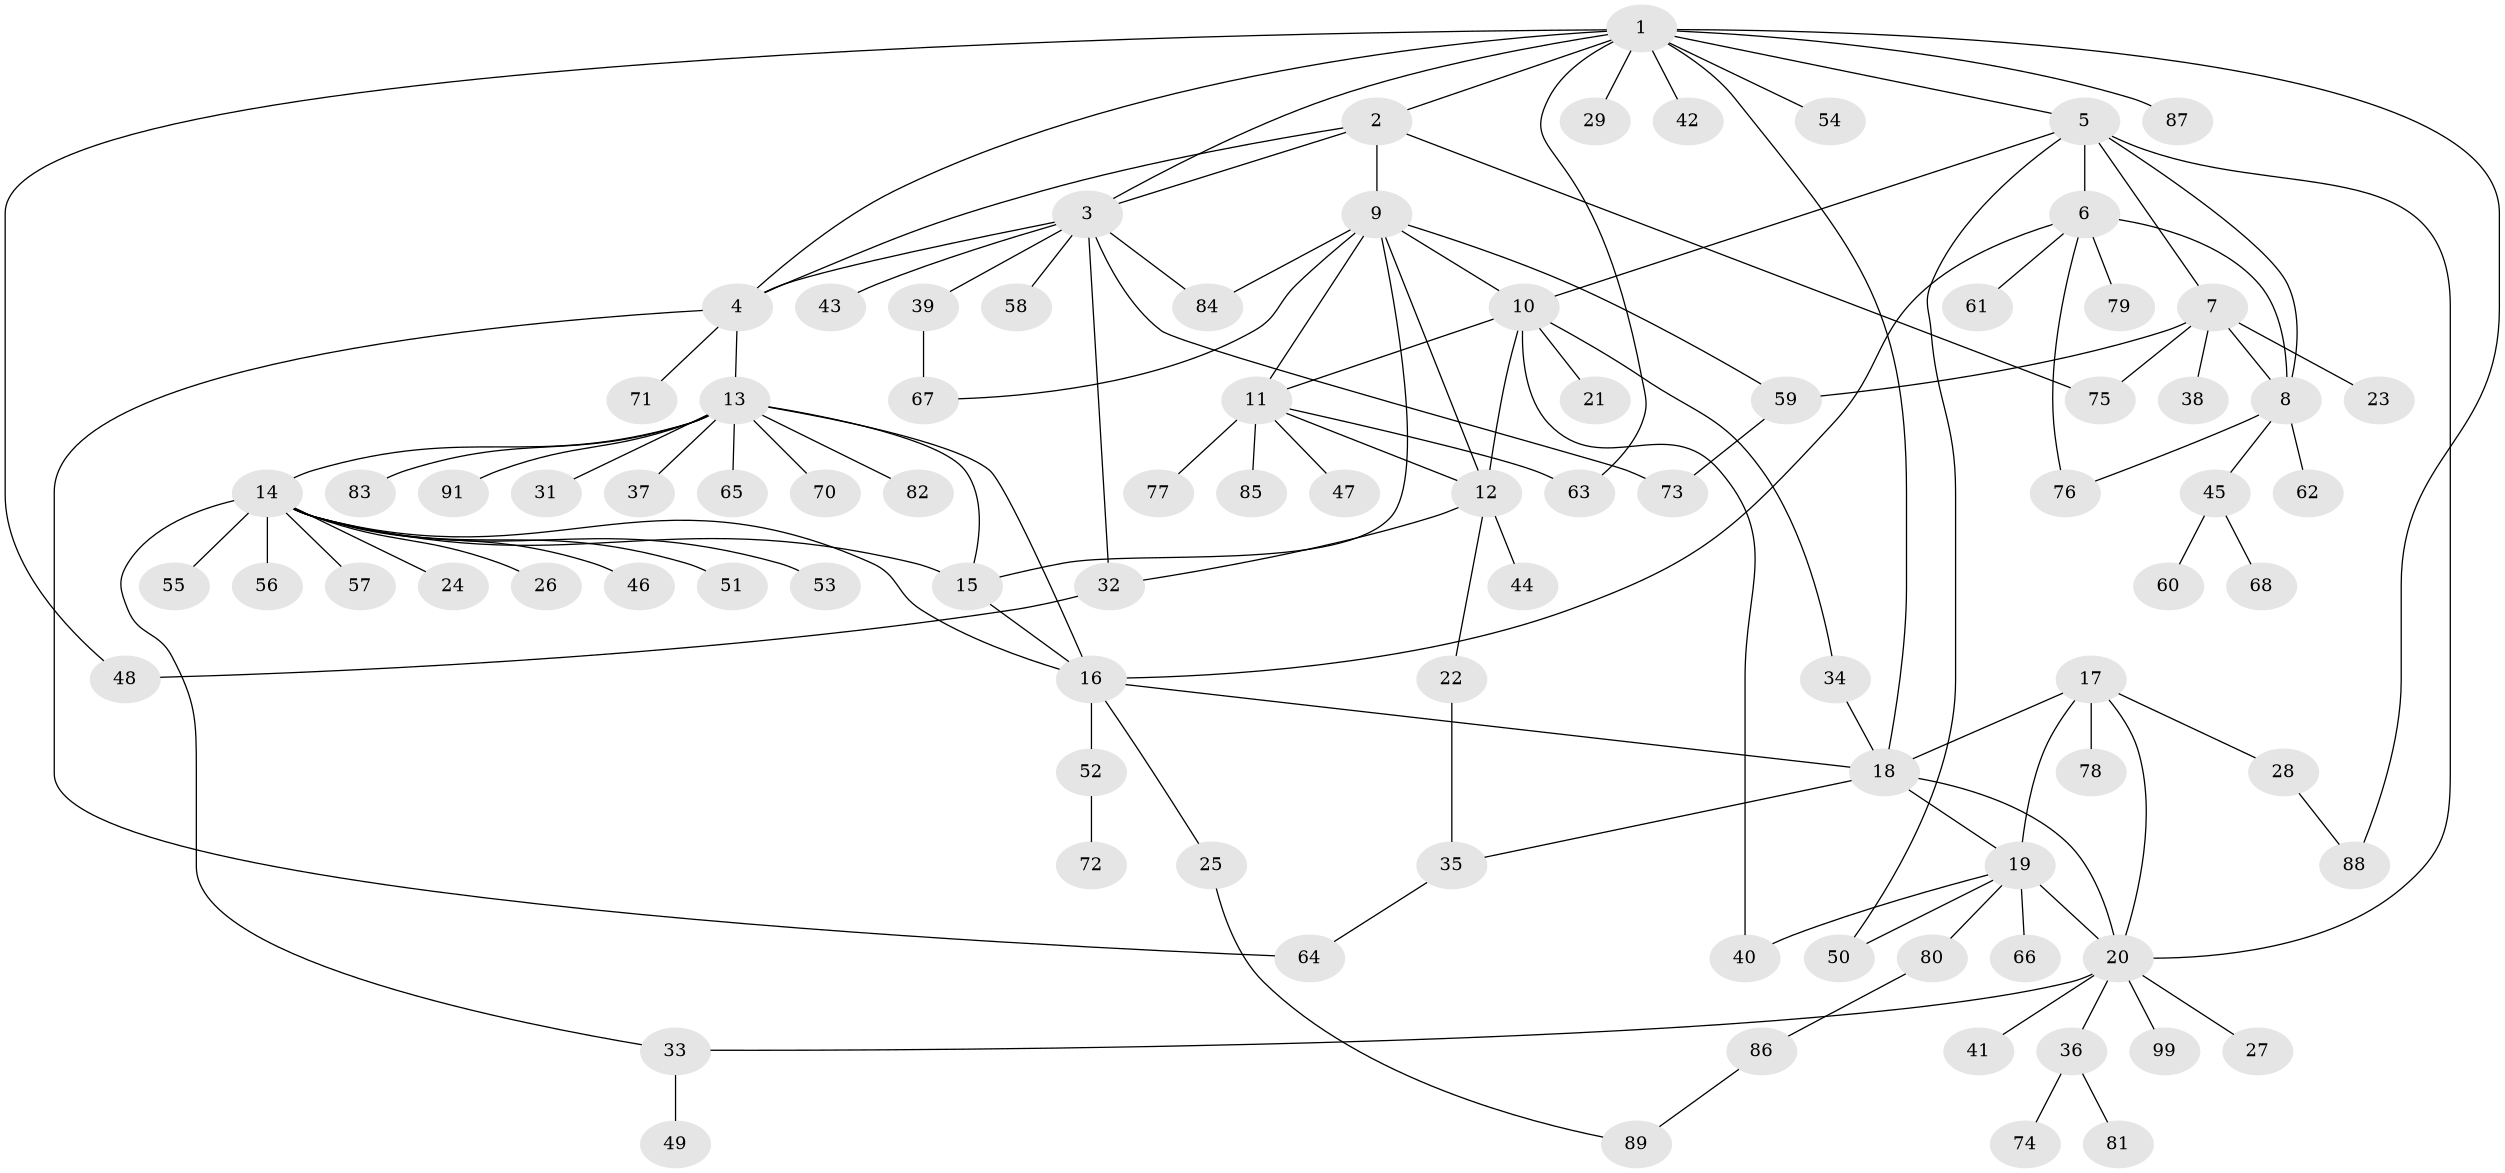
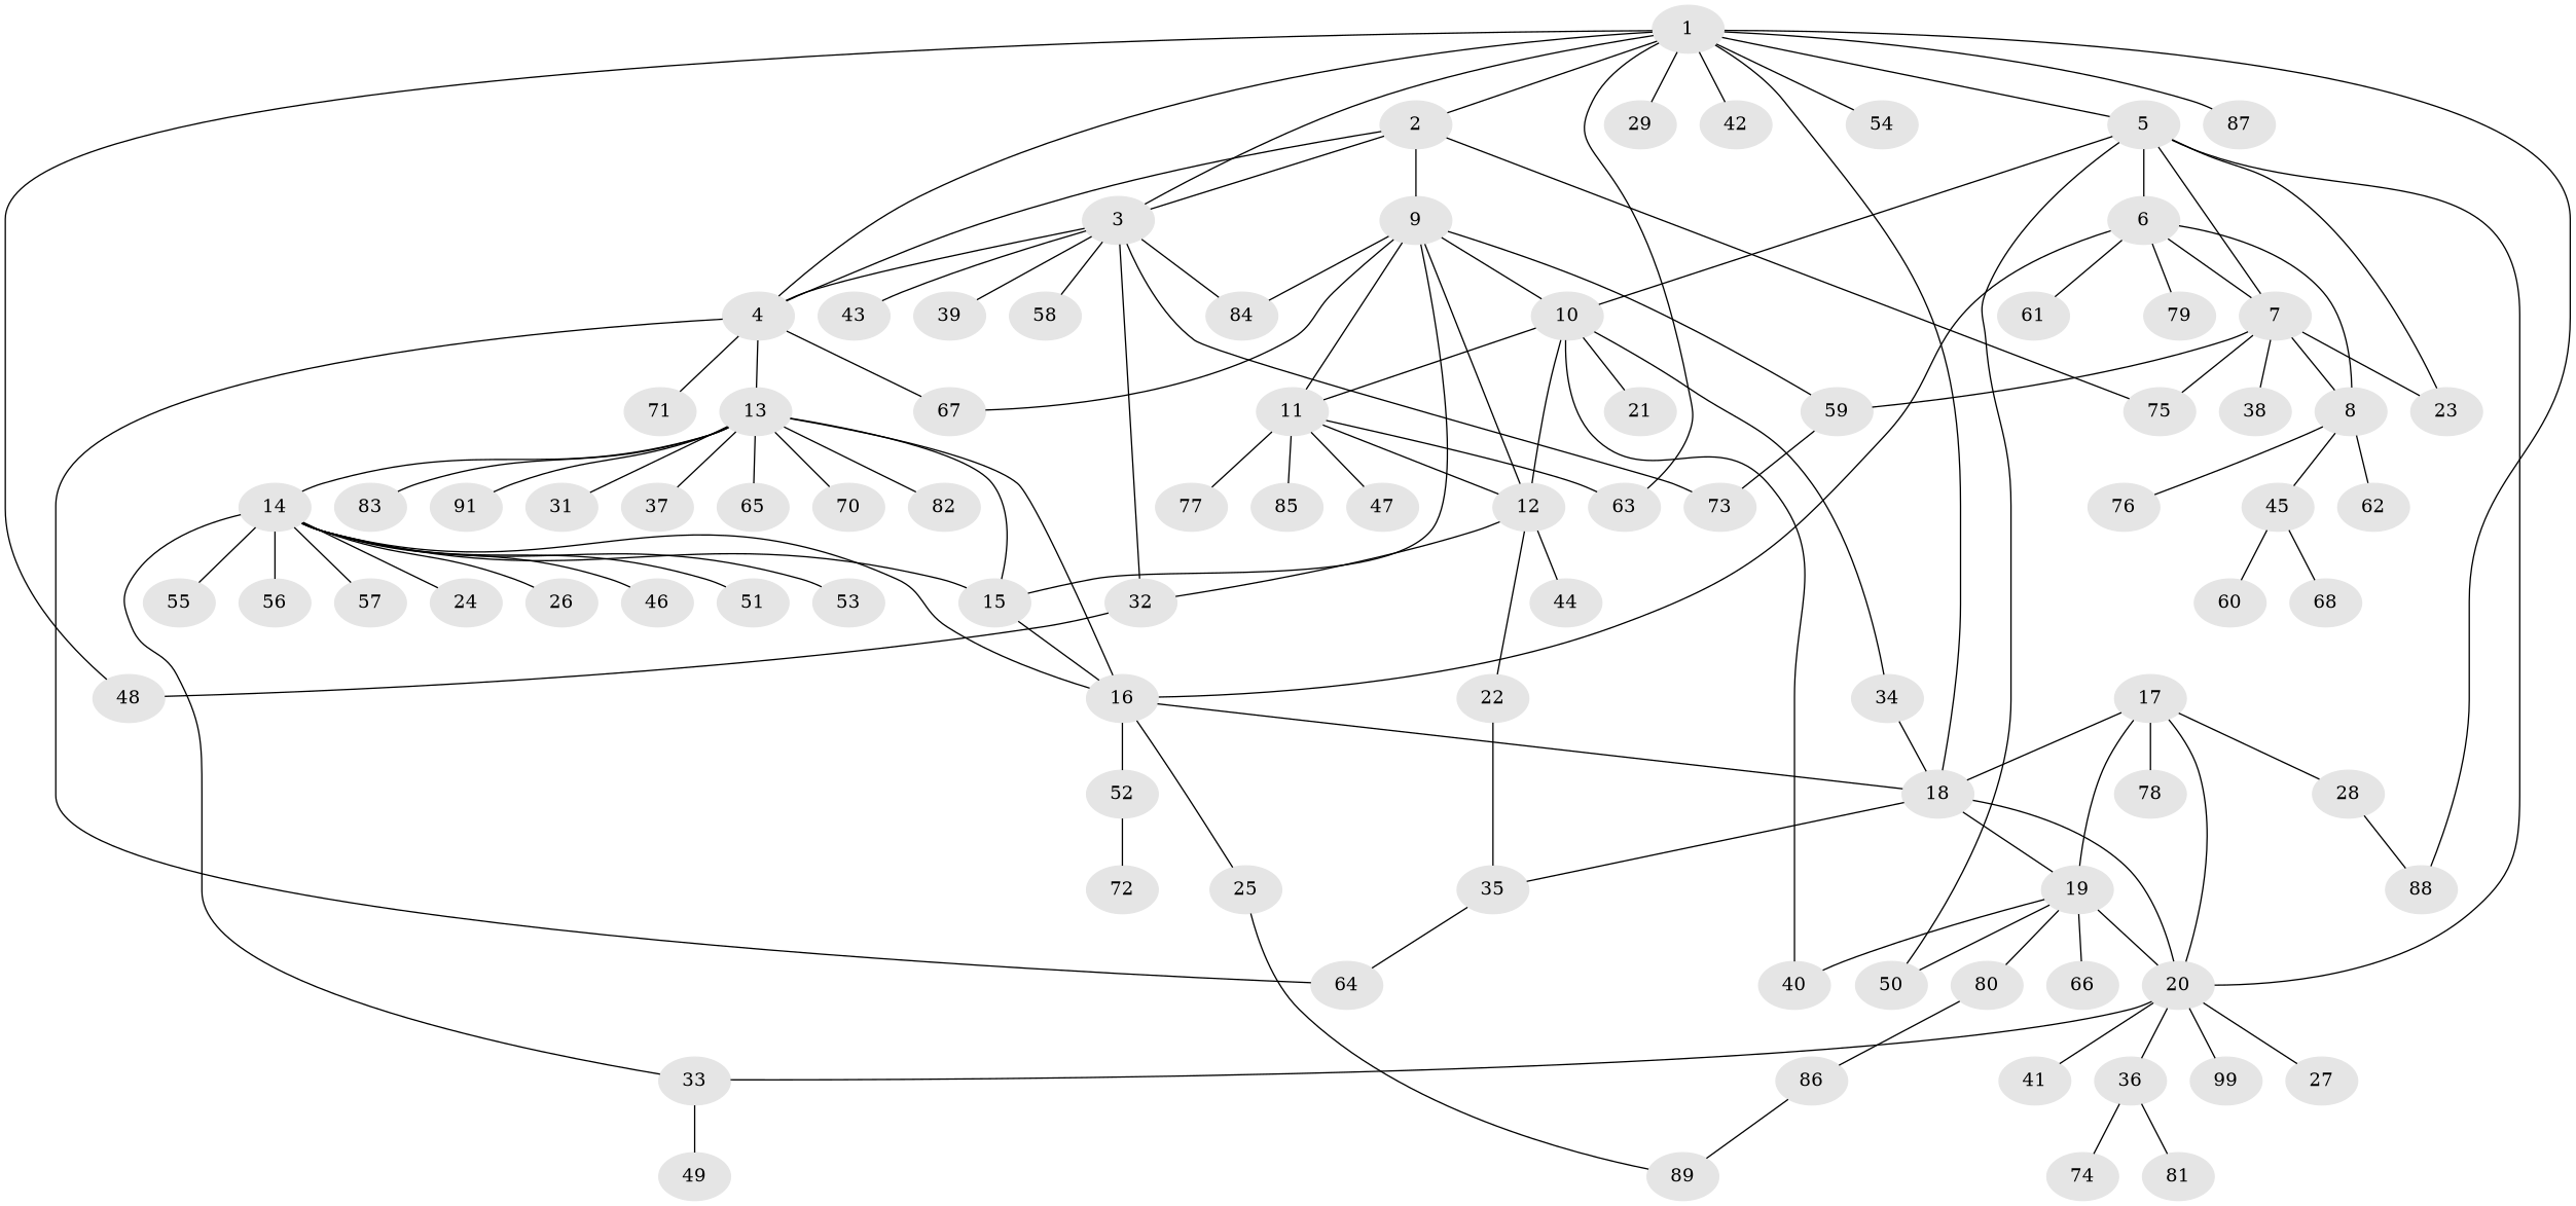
  graph {
    node [color=gray90 style=filled]
    1
    2
    3
    4
    5
    18
    29
    42
    48
    54
    63
    87
    88
    9
    75
    39
    43
    58
    73
    84
    32
    13
    64
    67
    71
    6
    7
    8
    10
    20
    50
    19
    35
    59
    11
    12
    15
    25
    89
    16
    14
    31
    37
    65
    70
    82
    83
    91
    61
    79
    23
    38
    45
    62
    76
    21
    34
    40
    33
    27
    36
    41
    n63 [label=99]
    52
    60
    68
    47
    77
    85
    22
    44
    24
    26
    46
    51
    53
    55
    56
    57
    49
    72
    17
    28
    78
    66
    80
    86
    74
    81
    1 -- 2
    1 -- 3
    1 -- 4
    1 -- 5
    1 -- 18
    1 -- 29
    1 -- 42
    1 -- 48
    1 -- 54
    1 -- 63
    1 -- 87
    1 -- 88
    2 -- 3
    2 -- 4
    2 -- 9
    2 -- 75
    3 -- 4
    3 -- 39
    3 -- 43
    3 -- 58
    3 -- 73
    3 -- 84
    3 -- 32
    4 -- 13
    4 -- 64
-   39 -- 67
+   4 -- 67
    4 -- 71
    5 -- 6
    5 -- 7
-   5 -- 8
+   5 -- 23
    5 -- 10
    5 -- 20
    5 -- 50
    18 -- 20
    18 -- 19
    18 -- 35
    9 -- 84
    9 -- 67
    9 -- 10
    9 -- 59
    9 -- 11
    9 -- 12
    9 -- 15
    32 -- 48
    13 -- 15
    13 -- 16
    13 -- 14
    13 -- 31
    13 -- 37
    13 -- 65
    13 -- 70
    13 -- 82
    13 -- 83
    13 -- 91
-   6 -- 76
+   6 -- 7
    6 -- 8
    6 -- 16
    6 -- 61
    6 -- 79
    7 -- 75
    7 -- 8
    7 -- 59
    7 -- 23
    7 -- 38
    8 -- 45
    8 -- 62
    8 -- 76
    10 -- 11
    10 -- 12
    10 -- 21
    10 -- 34
    10 -- 40
    20 -- 33
    20 -- 27
    20 -- 36
    20 -- 41
    20 -- n63
    19 -- 20
    19 -- 50
    19 -- 40
    19 -- 66
    19 -- 80
    35 -- 64
    59 -- 73
    11 -- 63
    11 -- 12
    11 -- 47
    11 -- 77
    11 -- 85
    12 -- 32
    12 -- 22
    12 -- 44
    15 -- 16
    25 -- 89
    16 -- 18
    16 -- 25
    16 -- 52
    14 -- 15
    14 -- 16
    14 -- 33
    14 -- 24
    14 -- 26
    14 -- 46
    14 -- 51
    14 -- 53
    14 -- 55
    14 -- 56
    14 -- 57
    45 -- 60
    45 -- 68
    34 -- 18
    33 -- 49
    36 -- 74
    36 -- 81
    52 -- 72
    22 -- 35
    17 -- 18
    17 -- 20
    17 -- 19
    17 -- 28
    17 -- 78
    28 -- 88
    80 -- 86
    86 -- 89
  }
